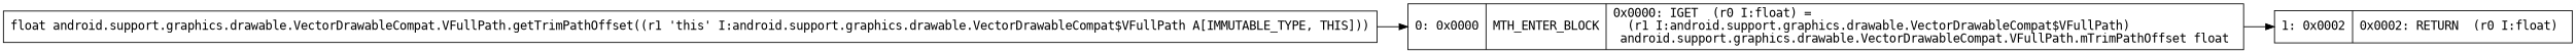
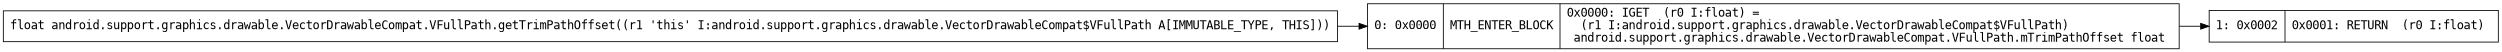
  digraph {
    rankdir=LR
    fontname="DejaVu Sans Mono"
    node [shape=record fontname="DejaVu Sans Mono"]
    edge [fontname="DejaVu Sans Mono"]
    n1 [label="{0\:\ 0x0000|MTH_ENTER_BLOCK\l|0x0000: IGET  (r0 I:float) = \l  (r1 I:android.support.graphics.drawable.VectorDrawableCompat$VFullPath)\l android.support.graphics.drawable.VectorDrawableCompat.VFullPath.mTrimPathOffset float \l}"]
-   n2 [label="{1\:\ 0x0002|0x0002: RETURN  (r0 I:float) \l}"]
+   n2 [label="{1\:\ 0x0002|0x0001: RETURN  (r0 I:float) \l}"]
    n3 [label="{float android.support.graphics.drawable.VectorDrawableCompat.VFullPath.getTrimPathOffset((r1 'this' I:android.support.graphics.drawable.VectorDrawableCompat$VFullPath A[IMMUTABLE_TYPE, THIS])) }"]
    n1 -> n2
    n3 -> n1
  }
